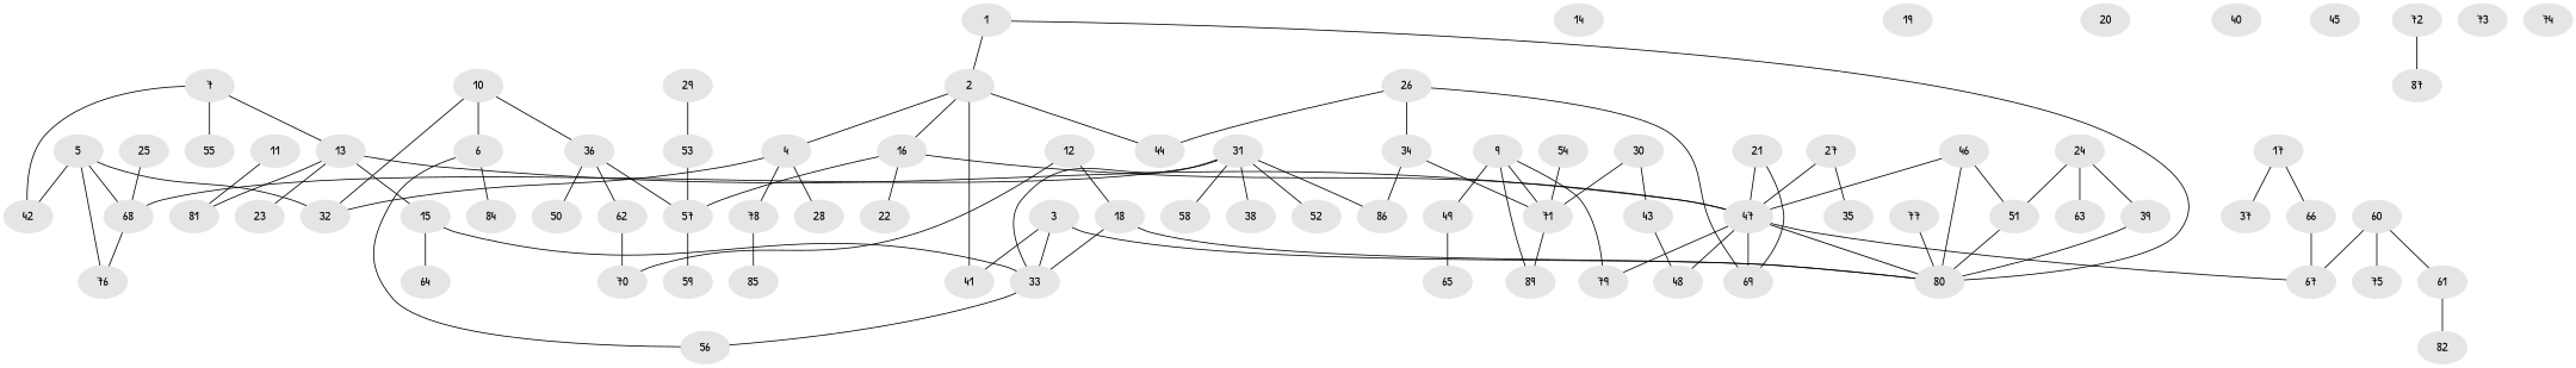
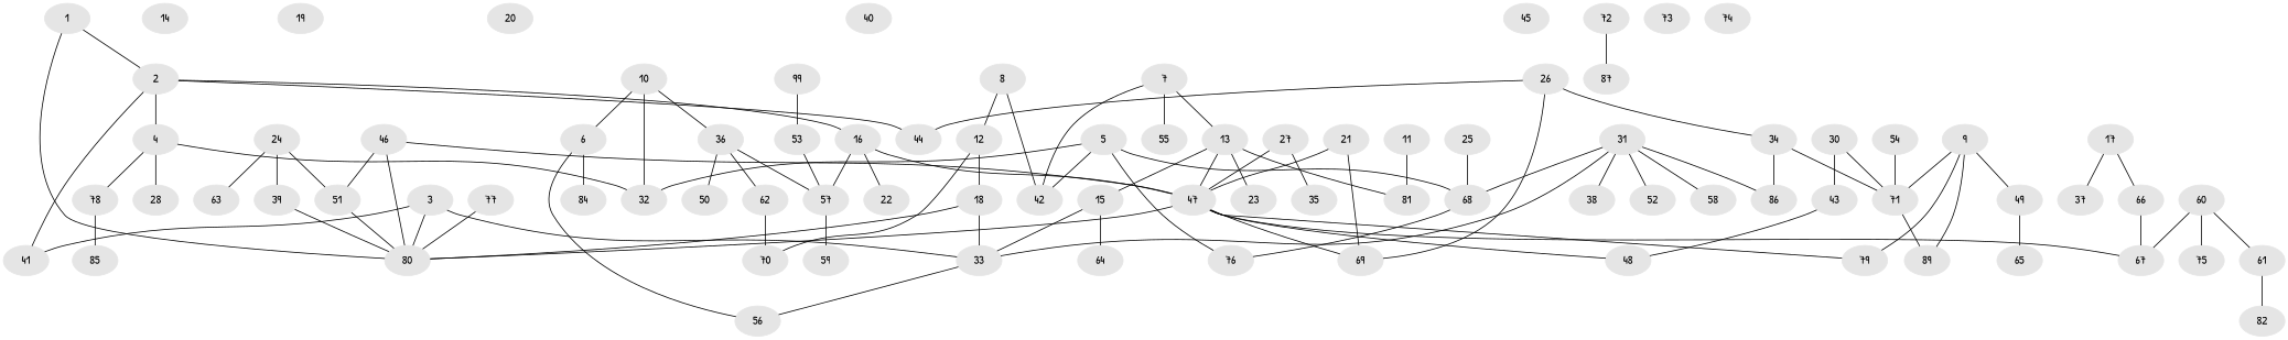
  graph {
    fontname="Patrick Hand"
    node [color=gray90 fontname="Patrick Hand" style=filled]
    edge [fontname="Patrick Hand"]
    1
    2
    80
    4
    16
    41
    44
    34
    71
    86
    28
    32
    78
    6
    56
    84
    47
    22
    57
    3
    33
    85
    5
    42
    68
    76
    7
    13
    55
    81
    15
    23
+   8
    12
    18
    70
    9
    49
    79
    n40 [label=89]
    65
    10
    36
    50
    62
    11
    64
    69
    48
    67
    14
    59
    17
    37
    66
    19
    20
    21
    24
    39
    51
    63
    25
    26
    27
    35
-   29
+   29 [label=99]
    53
    30
    43
    31
    38
    52
    58
    40
    45
    46
    54
    60
    61
    75
    82
    72
    87
    73
    74
    77
    1 -- 2
    1 -- 80
    2 -- 4
    2 -- 16
    2 -- 41
    2 -- 44
    4 -- 28
    4 -- 32
    4 -- 78
    16 -- 47
    16 -- 22
    16 -- 57
    34 -- 71
    34 -- 86
    71 -- n40
    78 -- 85
    6 -- 56
    6 -- 84
    47 -- 80
    47 -- 79
    47 -- 69
    47 -- 48
    47 -- 67
    57 -- 59
    3 -- 80
    3 -- 41
    3 -- 33
    33 -- 56
    5 -- 32
    5 -- 42
    5 -- 68
    5 -- 76
    68 -- 76
    7 -- 42
    7 -- 13
    7 -- 55
    13 -- 47
    13 -- 81
    13 -- 15
    13 -- 23
    15 -- 33
    15 -- 64
+   8 -- 42
+   8 -- 12
    12 -- 18
    12 -- 70
    18 -- 80
    18 -- 33
    9 -- 71
    9 -- 49
    9 -- 79
    9 -- n40
    49 -- 65
    10 -- 32
    10 -- 6
    10 -- 36
    36 -- 57
    36 -- 50
    36 -- 62
    62 -- 70
    11 -- 81
    17 -- 37
    17 -- 66
    66 -- 67
    21 -- 47
    21 -- 69
    24 -- 39
    24 -- 51
    24 -- 63
    39 -- 80
    51 -- 80
    25 -- 68
    26 -- 44
    26 -- 34
    26 -- 69
    27 -- 47
    27 -- 35
    29 -- 53
    53 -- 57
    30 -- 71
    30 -- 43
    43 -- 48
    31 -- 86
    31 -- 33
    31 -- 68
    31 -- 38
    31 -- 52
    31 -- 58
    46 -- 80
    46 -- 47
    46 -- 51
    54 -- 71
    60 -- 67
    60 -- 61
    60 -- 75
    61 -- 82
    72 -- 87
    77 -- 80
  }
